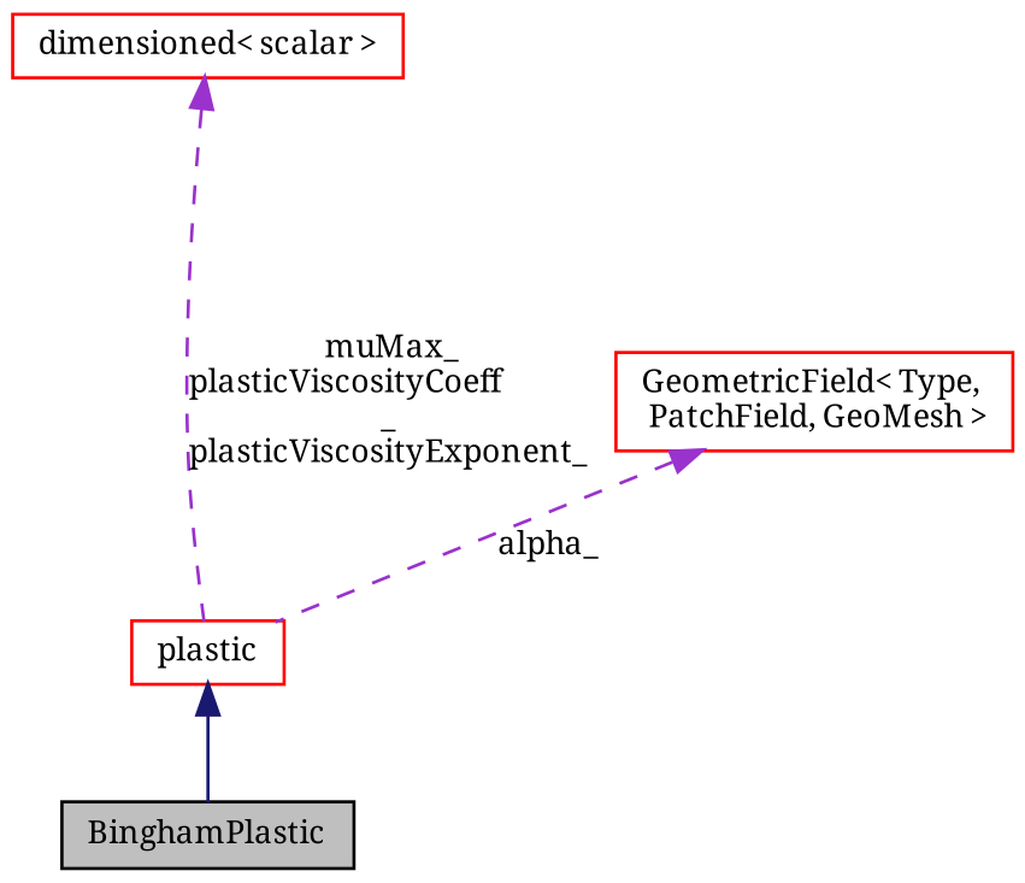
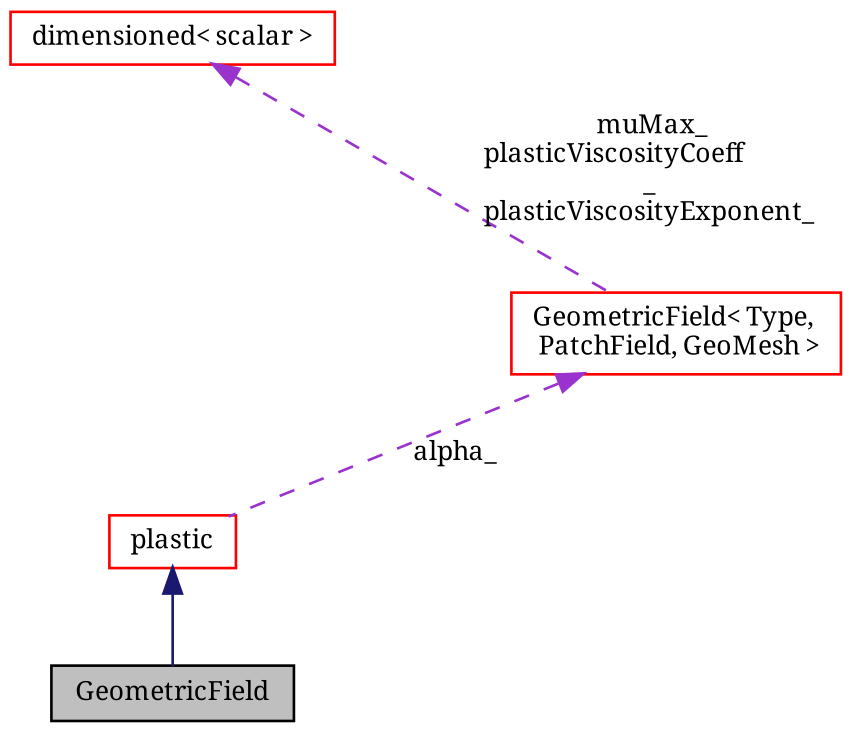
  digraph {
    fontname="Noto Serif"
    node [color=red fontname="Noto Serif" fontsize=10 shape=record]
    edge [color=darkorchid3 dir=back fontname="Noto Serif" fontsize=10 labelfontname=Helvetica labelfontsize=10 style=dashed]
-   n1 [color=black fillcolor=grey75 fontcolor=black height=0.2 label=BinghamPlastic style=filled width=0.4]
+   n1 [color=black fillcolor=grey75 fontcolor=black height=0.2 label=GeometricField style=filled width=0.4]
    n2 [height=0.2 label=plastic width=0.4]
    n3 [height=0.2 label="dimensioned\< scalar \>" width=0.4]
    n4 [height=0.2 label="GeometricField\< Type,\l PatchField, GeoMesh \>" width=0.4]
    n2 -> n1 [color=midnightblue style=solid]
-   n3 -> n2 [label=" muMax_\nplasticViscosityCoeff\l_\nplasticViscosityExponent_"]
+   n3 -> n4 [label=" muMax_\nplasticViscosityCoeff\l_\nplasticViscosityExponent_"]
    n4 -> n2 [label=" alpha_"]
  }
